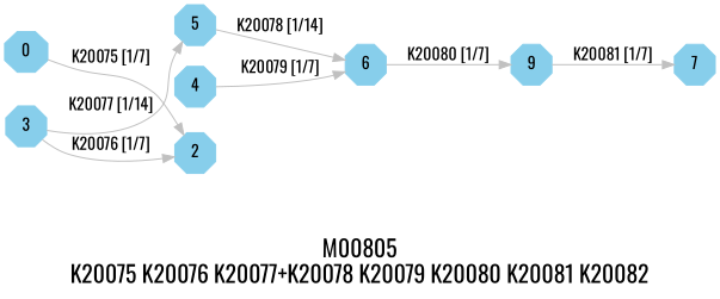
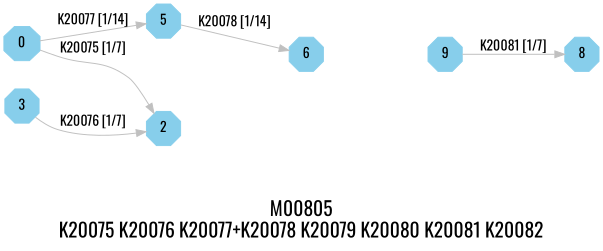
  digraph {
    fontname=Oswald
    fontsize=20
    label="M00805\nK20075 K20076 K20077+K20078 K20079 K20080 K20081 K20082"
    rankdir=LR
    node [color=skyblue fontname=Oswald shape=octagon style=filled]
    edge [color=grey fontname=Oswald]
    0 [height=.3 width=.3]
    2 [height=.3 width=.3]
    3 [height=.3 width=.3]
-   4 [height=.3 width=.3]
    5 [height=.3 width=.3]
    6 [height=.3 width=.3]
    n7 [height=.3 label=9 width=.3]
-   8 [height=.3 width=.3 label=7]
+   8 [height=.3 width=.3]
    subgraph sub_1 {
      0
      2
      3
-     4
      5
      6
      n7
      8
    }
    0 -> 2 [label="K20075 [1/7]"]
    3 -> 2 [label="K20076 [1/7]"]
-   3 -> 5 [label="K20077 [1/14]"]
-   4 -> 6 [label="K20079 [1/7]"]
+   0 -> 5 [label="K20077 [1/14]"]
    5 -> 6 [label="K20078 [1/14]"]
-   6 -> n7 [label="K20080 [1/7]"]
    n7 -> 8 [label="K20081 [1/7]"]
  }
